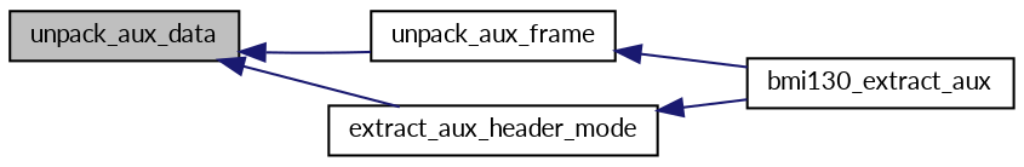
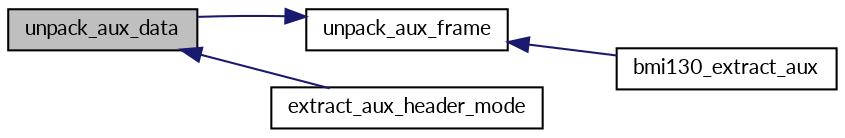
  digraph {
    fontname=Lato
    rankdir=LR
    node [color=black fillcolor=white fontname=Lato fontsize=10 shape=record style=filled]
    edge [color=midnightblue dir=back fontname=Lato fontsize=10 labelfontname=Helvetica labelfontsize=10 style=solid]
    n1 [fillcolor=grey75 fontcolor=black height=0.2 label=unpack_aux_data width=0.4]
    n2 [height=0.2 label=unpack_aux_frame width=0.4]
    n3 [height=0.2 label=extract_aux_header_mode width=0.4]
    n4 [height=0.2 label=bmi130_extract_aux width=0.4]
-   n1 -> n2
+   n2 -> n1
    n1 -> n3
    n2 -> n4
-   n3 -> n4
  }
